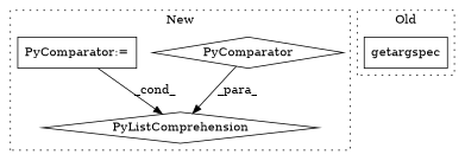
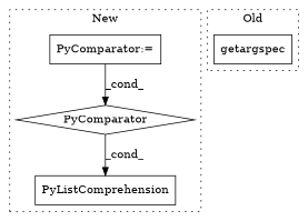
  digraph {
    node [l=52 s=916 shape=diamond]
    n1 [a=113 label=PyComparator]
-   n2 [a=109 l=135 label=PyListComprehension s=841]
+   n2 [a=109 l=135 label=PyListComprehension s=841 shape=box]
    n3 [a=7 label="PyComparator:=" shape=box]
    n4 [a=32 l="11,1" label=getargspec s="1232,1251" shape=box]
    subgraph cluster_1 {
      label=New
      style=dotted
      n1
      n2
      n3
    }
    subgraph cluster_2 {
      label=Old
      style=dotted
      n4
    }
-   n1 -> n2 [label=_para_]
-   n3 -> n2 [label=_cond_]
+   n1 -> n2 [label=_cond_]
+   n3 -> n1 [label=_cond_]
  }
